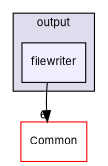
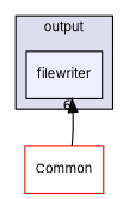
  digraph {
    compound=true
    fontname=Inter
    node [fontname=Inter fontsize=10 shape=box style=filled]
    n1 [fillcolor="#eeeeff" label=filewriter pencolor=black]
    n2 [color=red fillcolor=white label=Common]
    subgraph cluster_1 {
      bgcolor="#ddddee"
      fontsize=10
      label=output
      pencolor=black
      n1
    }
-   n1 -> n2 [headlabel=6 labeldistance=1.5 labelfontname=Helvetica labelfontsize=10 fontname=Inter]
+   n2 -> n1 [headlabel=6 labeldistance=1.5 labelfontname=Helvetica labelfontsize=10 fontname=Inter]
  }
